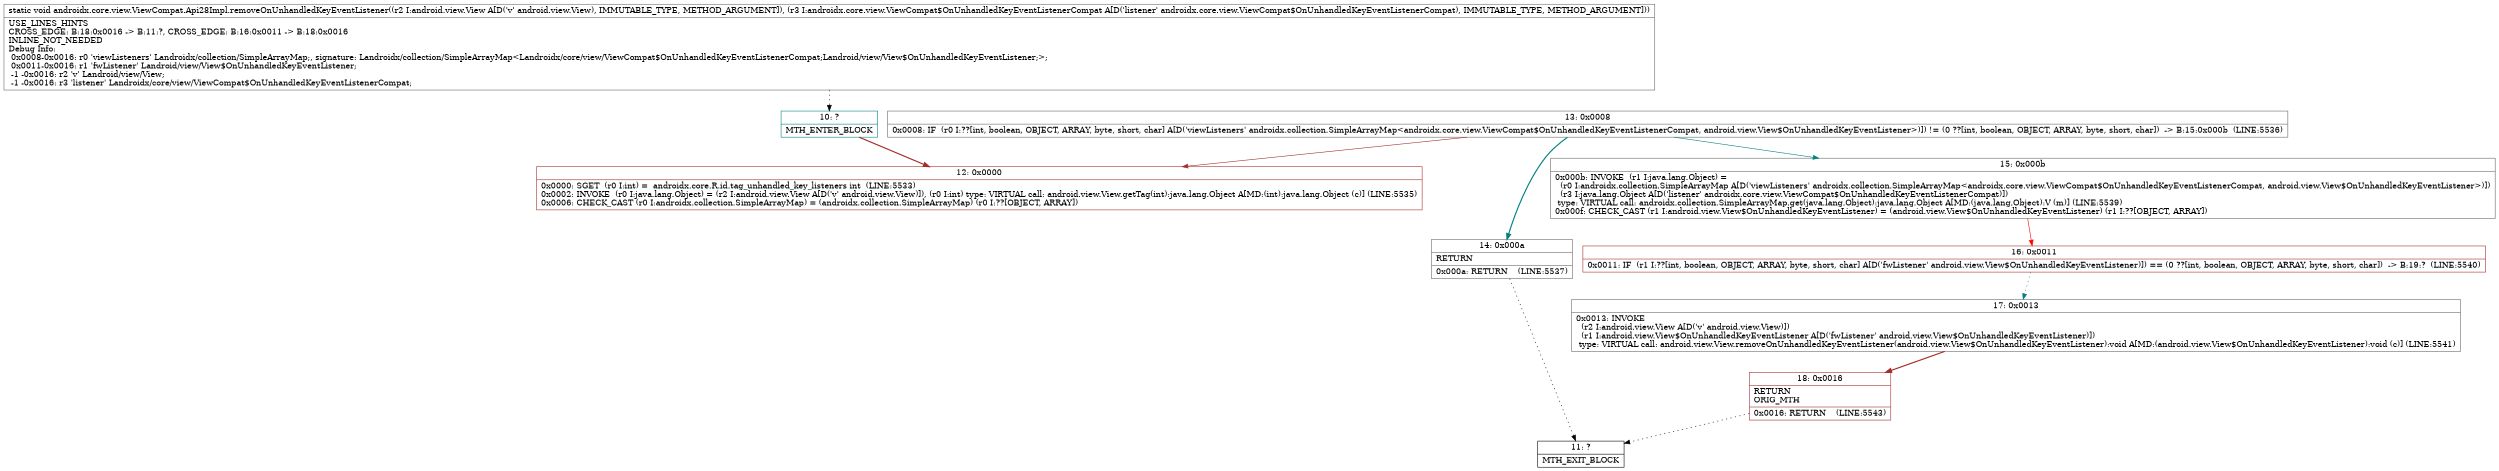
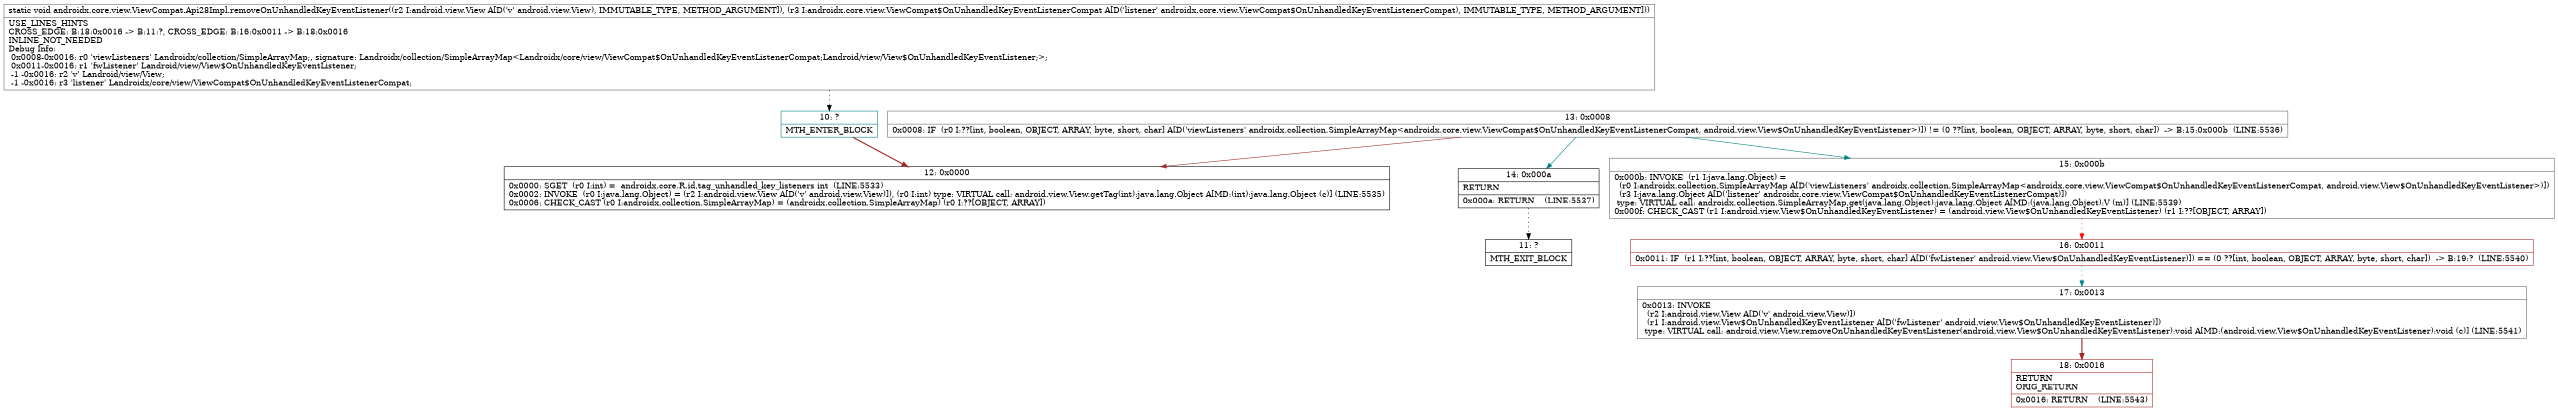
  digraph {
    node [color=gray40 shape=record]
    edge [color=brown style=solid]
    n1 [color=teal label="{10\:\ ?|MTH_ENTER_BLOCK\l}"]
-   n2 [color=brown label="{12\:\ 0x0000|0x0000: SGET  (r0 I:int) =  androidx.core.R.id.tag_unhandled_key_listeners int  (LINE:5533)\l0x0002: INVOKE  (r0 I:java.lang.Object) = (r2 I:android.view.View A[D('v' android.view.View)]), (r0 I:int) type: VIRTUAL call: android.view.View.getTag(int):java.lang.Object A[MD:(int):java.lang.Object (c)] (LINE:5535)\l0x0006: CHECK_CAST (r0 I:androidx.collection.SimpleArrayMap) = (androidx.collection.SimpleArrayMap) (r0 I:??[OBJECT, ARRAY]) \l}"]
+   n2 [color=black label="{12\:\ 0x0000|0x0000: SGET  (r0 I:int) =  androidx.core.R.id.tag_unhandled_key_listeners int  (LINE:5533)\l0x0002: INVOKE  (r0 I:java.lang.Object) = (r2 I:android.view.View A[D('v' android.view.View)]), (r0 I:int) type: VIRTUAL call: android.view.View.getTag(int):java.lang.Object A[MD:(int):java.lang.Object (c)] (LINE:5535)\l0x0006: CHECK_CAST (r0 I:androidx.collection.SimpleArrayMap) = (androidx.collection.SimpleArrayMap) (r0 I:??[OBJECT, ARRAY]) \l}"]
    n3 [label="{13\:\ 0x0008|0x0008: IF  (r0 I:??[int, boolean, OBJECT, ARRAY, byte, short, char] A[D('viewListeners' androidx.collection.SimpleArrayMap\<androidx.core.view.ViewCompat$OnUnhandledKeyEventListenerCompat, android.view.View$OnUnhandledKeyEventListener\>)]) != (0 ??[int, boolean, OBJECT, ARRAY, byte, short, char])  \-\> B:15:0x000b  (LINE:5536)\l}"]
-   n4 [label="{14\:\ 0x000a|RETURN\l|0x000a: RETURN    (LINE:5537)\l}"]
+   n4 [color=black label="{14\:\ 0x000a|RETURN\l|0x000a: RETURN    (LINE:5537)\l}"]
    n5 [label="{15\:\ 0x000b|0x000b: INVOKE  (r1 I:java.lang.Object) = \l  (r0 I:androidx.collection.SimpleArrayMap A[D('viewListeners' androidx.collection.SimpleArrayMap\<androidx.core.view.ViewCompat$OnUnhandledKeyEventListenerCompat, android.view.View$OnUnhandledKeyEventListener\>)])\l  (r3 I:java.lang.Object A[D('listener' androidx.core.view.ViewCompat$OnUnhandledKeyEventListenerCompat)])\l type: VIRTUAL call: androidx.collection.SimpleArrayMap.get(java.lang.Object):java.lang.Object A[MD:(java.lang.Object):V (m)] (LINE:5539)\l0x000f: CHECK_CAST (r1 I:android.view.View$OnUnhandledKeyEventListener) = (android.view.View$OnUnhandledKeyEventListener) (r1 I:??[OBJECT, ARRAY]) \l}"]
    n6 [color=black label="{11\:\ ?|MTH_EXIT_BLOCK\l}"]
    n7 [color=brown label="{16\:\ 0x0011|0x0011: IF  (r1 I:??[int, boolean, OBJECT, ARRAY, byte, short, char] A[D('fwListener' android.view.View$OnUnhandledKeyEventListener)]) == (0 ??[int, boolean, OBJECT, ARRAY, byte, short, char])  \-\> B:19:?  (LINE:5540)\l}"]
    n8 [label="{17\:\ 0x0013|0x0013: INVOKE  \l  (r2 I:android.view.View A[D('v' android.view.View)])\l  (r1 I:android.view.View$OnUnhandledKeyEventListener A[D('fwListener' android.view.View$OnUnhandledKeyEventListener)])\l type: VIRTUAL call: android.view.View.removeOnUnhandledKeyEventListener(android.view.View$OnUnhandledKeyEventListener):void A[MD:(android.view.View$OnUnhandledKeyEventListener):void (c)] (LINE:5541)\l}"]
-   n9 [color=brown label="{18\:\ 0x0016|RETURN\lORIG_MTH\l|0x0016: RETURN    (LINE:5543)\l}"]
+   n9 [color=brown label="{18\:\ 0x0016|RETURN\lORIG_RETURN\l|0x0016: RETURN    (LINE:5543)\l}"]
    n10 [label="{static void androidx.core.view.ViewCompat.Api28Impl.removeOnUnhandledKeyEventListener((r2 I:android.view.View A[D('v' android.view.View), IMMUTABLE_TYPE, METHOD_ARGUMENT]), (r3 I:androidx.core.view.ViewCompat$OnUnhandledKeyEventListenerCompat A[D('listener' androidx.core.view.ViewCompat$OnUnhandledKeyEventListenerCompat), IMMUTABLE_TYPE, METHOD_ARGUMENT]))  | USE_LINES_HINTS\lCROSS_EDGE: B:18:0x0016 \-\> B:11:?, CROSS_EDGE: B:16:0x0011 \-\> B:18:0x0016\lINLINE_NOT_NEEDED\lDebug Info:\l  0x0008\-0x0016: r0 'viewListeners' Landroidx\/collection\/SimpleArrayMap;, signature: Landroidx\/collection\/SimpleArrayMap\<Landroidx\/core\/view\/ViewCompat$OnUnhandledKeyEventListenerCompat;Landroid\/view\/View$OnUnhandledKeyEventListener;\>;\l  0x0011\-0x0016: r1 'fwListener' Landroid\/view\/View$OnUnhandledKeyEventListener;\l  \-1 \-0x0016: r2 'v' Landroid\/view\/View;\l  \-1 \-0x0016: r3 'listener' Landroidx\/core\/view\/ViewCompat$OnUnhandledKeyEventListenerCompat;\l}"]
    n1 -> n2 [style=bold]
    n3 -> n2
-   n3 -> n4 [color=teal style=bold]
+   n3 -> n4 [color=teal]
    n3 -> n5 [color=teal]
    n4 -> n6 [color=black style=dotted]
-   n5 -> n7 [color=red]
+   n5 -> n7 [color=red style=dotted]
    n7 -> n8 [color=teal style=dotted]
    n8 -> n9 [style=bold]
-   n9 -> n6 [color=black style=dotted]
    n10 -> n1 [color=black style=dotted]
  }
